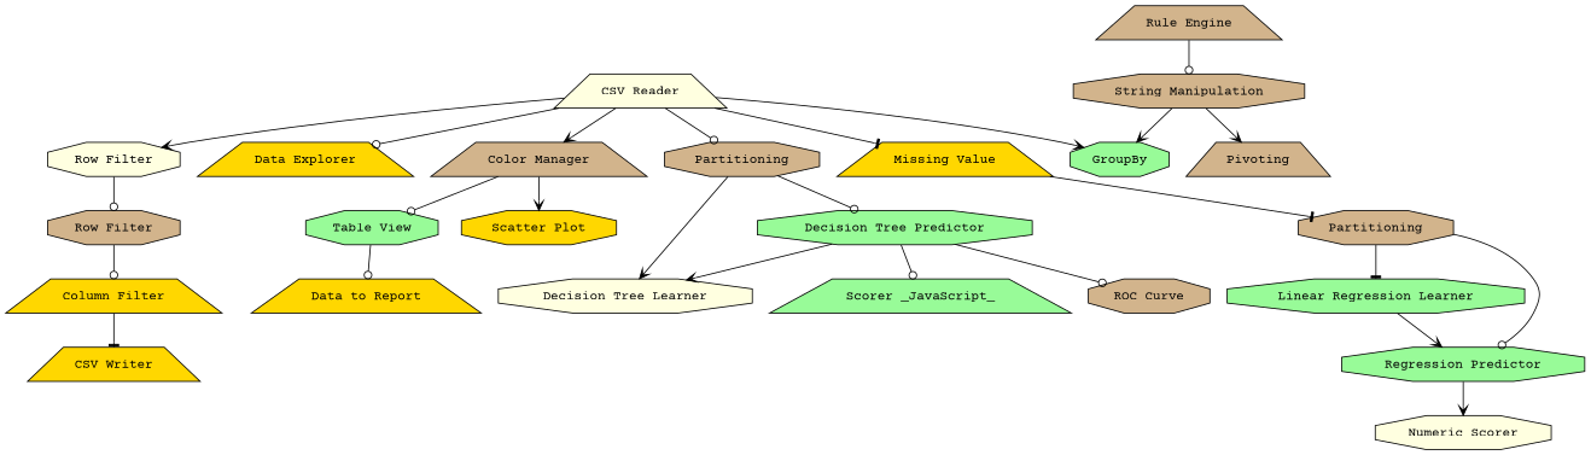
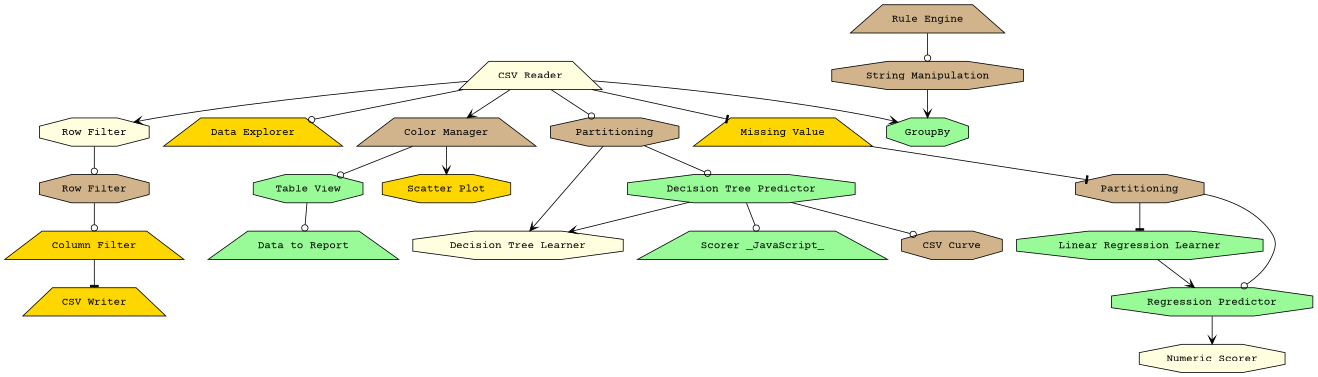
  digraph {
    fontname="Courier Prime"
    rankdir=TB
    node [fillcolor=tan fontname="Courier Prime" shape=octagon style=filled]
    edge [arrowhead=odot fontname="Courier Prime"]
    n1 [fillcolor=lightyellow label="CSV Reader" shape=trapezium]
    n2 [fillcolor=lightyellow label="Row Filter"]
    n3 [fillcolor=gold label="Data Explorer" shape=trapezium]
    n4 [label="Color Manager" shape=trapezium]
    n5 [label=Partitioning]
    n6 [fillcolor=gold label="Missing Value" shape=trapezium]
    n7 [fillcolor=palegreen label=GroupBy]
    n8 [label="Row Filter"]
    n9 [label="Rule Engine" shape=trapezium]
    n10 [label="String Manipulation"]
    n11 [fillcolor=palegreen label="Table View"]
    n12 [fillcolor=gold label="Scatter Plot"]
    n13 [fillcolor=lightyellow label="Decision Tree Learner"]
    n14 [fillcolor=palegreen label="Decision Tree Predictor"]
    n15 [label=Partitioning]
    n16 [fillcolor=gold label="Column Filter" shape=trapezium]
    n17 [fillcolor=gold label="CSV Writer" shape=trapezium]
-   n18 [label=Pivoting shape=trapezium]
-   n19 [fillcolor=gold label="Data to Report" shape=trapezium]
+   n19 [fillcolor=palegreen label="Data to Report" shape=trapezium]
    n20 [fillcolor=palegreen label="Linear Regression Learner"]
    n21 [fillcolor=palegreen label="Regression Predictor"]
    n22 [fillcolor=lightyellow label="Numeric Scorer"]
    n23 [fillcolor=palegreen label="Scorer _JavaScript_" shape=trapezium]
-   n24 [label="ROC Curve"]
+   n24 [label="CSV Curve"]
    n1 -> n2 [arrowhead=vee]
    n1 -> n3
    n1 -> n4 [arrowhead=vee]
    n1 -> n5
    n1 -> n6 [arrowhead=tee]
    n1 -> n7 [arrowhead=vee]
    n2 -> n8
    n4 -> n11
    n4 -> n12 [arrowhead=vee]
    n5 -> n13 [arrowhead=vee]
    n5 -> n14
    n6 -> n15 [arrowhead=tee]
    n8 -> n16
    n9 -> n10
    n10 -> n7 [arrowhead=vee]
-   n10 -> n18 [arrowhead=vee]
    n11 -> n19
    n14 -> n13 [arrowhead=vee]
    n14 -> n23
    n14 -> n24
    n15 -> n20 [arrowhead=tee]
    n15 -> n21
    n16 -> n17 [arrowhead=tee]
    n20 -> n21 [arrowhead=vee]
    n21 -> n22 [arrowhead=vee]
  }
